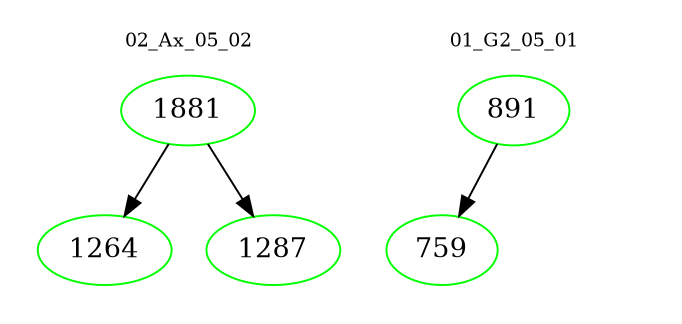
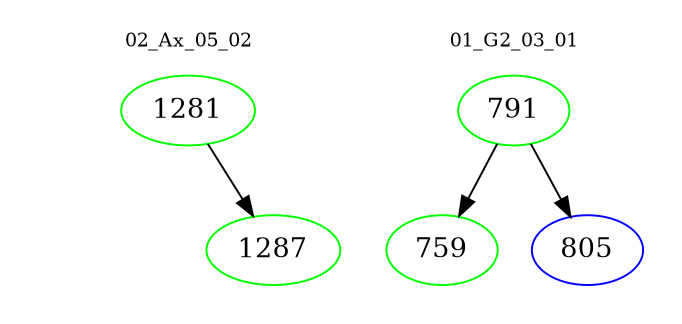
  digraph {
    node [color=green]
    edge [color=black]
-   n1 [label=1881]
-   n2 [label=1264]
+   n1 [label=1281]
    n3 [label=1287]
-   n4 [label=891]
+   n4 [label=791]
    n5 [label=759]
+   n6 [color=blue label=805]
    subgraph cluster_1 {
      color=white
      fontsize=10
      label="02_Ax_05_02"
      n1
-     n2
      n3
    }
    subgraph cluster_2 {
      color=white
      fontsize=10
-     label="01_G2_05_01"
+     label="01_G2_03_01"
      n4
      n5
+     n6
    }
-   n1 -> n2
    n1 -> n3
    n4 -> n5
+   n4 -> n6
  }
